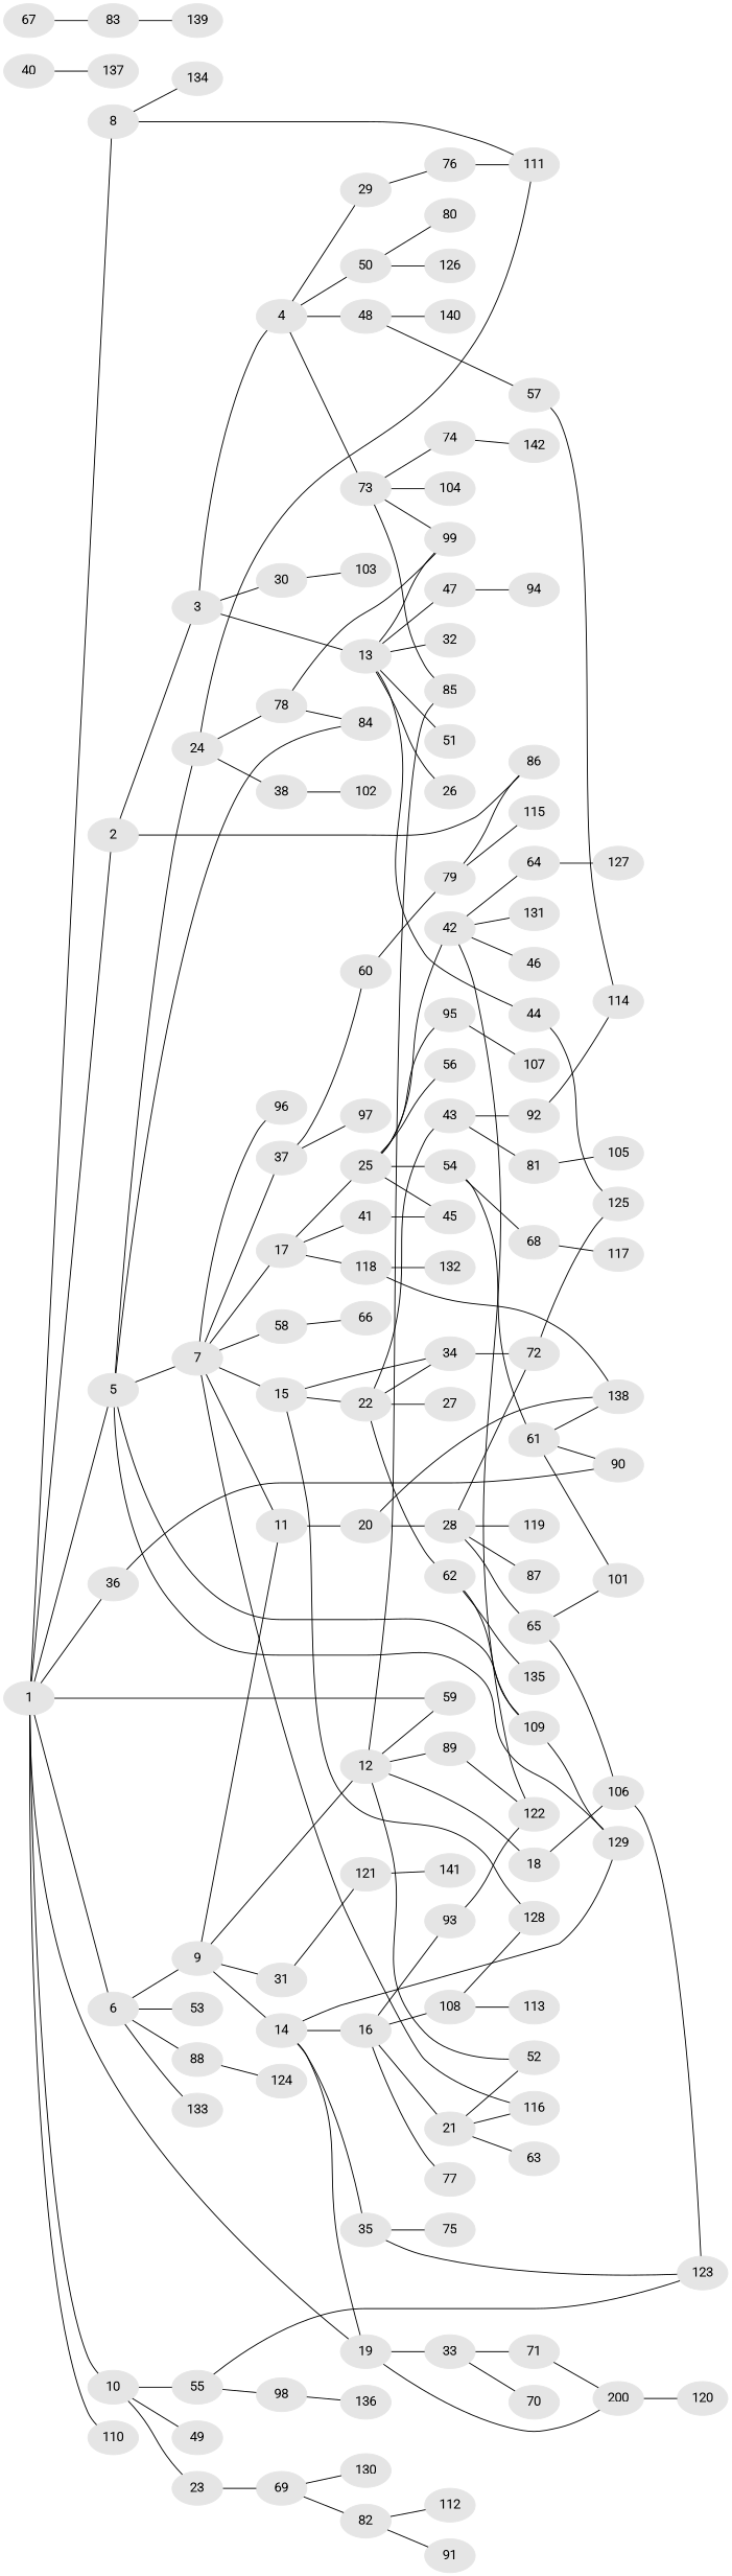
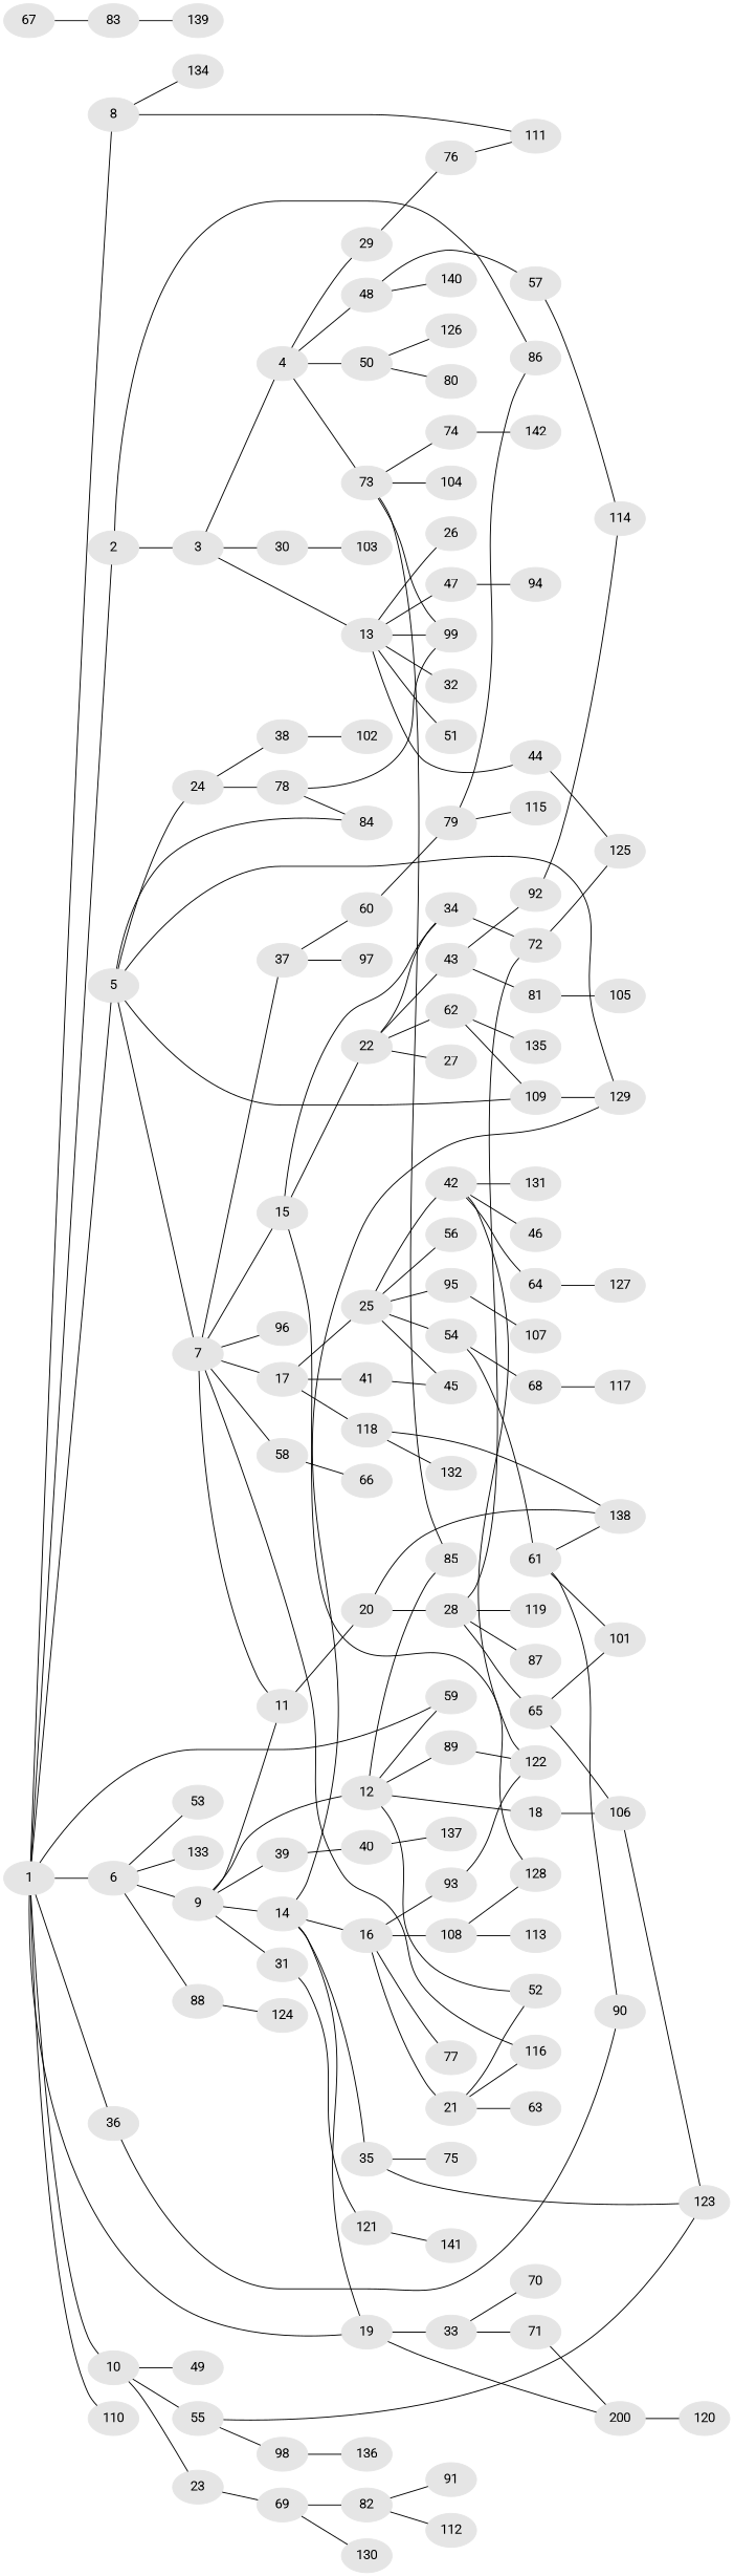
  graph {
    fontname=Roboto
    rankdir=LR
    node [color=gray90 fontname=Roboto style=filled]
    edge [fontname=Roboto]
    1
    2
    5
    6
    8
    10
    19
    36
    59
    110
    3
    86
    7
    24
    84
    109
    129
    9
    53
    88
    133
    111
    134
    23
    49
    55
    33
    n28 [label=200]
    90
    4
    13
    30
    29
    48
    50
    73
    26
    32
    44
    47
    51
    99
    103
    76
    57
    140
    80
    126
    85
    74
    104
    11
    15
    17
    37
    58
    96
    116
    38
    78
    12
    14
    31
+   39
    124
    20
    22
    34
    128
    25
    41
    118
    60
    97
    66
    18
    52
    89
    16
    35
    121
    40
    69
    123
    98
    28
    138
    106
    122
    125
    94
    21
    77
    93
    108
    75
    27
    43
    62
    72
    63
    113
    42
    45
    54
    56
    95
    132
    70
    71
    120
    65
    87
    119
    81
    92
    135
    82
    130
    102
    46
    64
    131
    61
    68
    107
    101
    141
    79
    137
    67
    83
    127
    105
    114
    117
    136
    115
    139
    91
    112
    142
    1 -- 2
    1 -- 5
    1 -- 6
    1 -- 8
    1 -- 10
    1 -- 19
    1 -- 36
    1 -- 59
    1 -- 110
    2 -- 3
    2 -- 86
    5 -- 7
    5 -- 24
    5 -- 84
    5 -- 109
    5 -- 129
    6 -- 9
    6 -- 53
    6 -- 88
    6 -- 133
    8 -- 111
    8 -- 134
    10 -- 23
    10 -- 49
    10 -- 55
    19 -- 33
    19 -- n28
    36 -- 90
    3 -- 4
    3 -- 13
    3 -- 30
    7 -- 11
    7 -- 15
    7 -- 17
    7 -- 37
    7 -- 58
    7 -- 96
    7 -- 116
-   24 -- 111
    24 -- 38
    24 -- 78
    109 -- 129
    9 -- 11
    9 -- 12
    9 -- 14
    9 -- 31
+   9 -- 39
    88 -- 124
    23 -- 69
    55 -- 123
    55 -- 98
    33 -- 70
    33 -- 71
    n28 -- 120
    4 -- 29
    4 -- 48
    4 -- 50
    4 -- 73
    13 -- 26
    13 -- 32
    13 -- 44
    13 -- 47
    13 -- 51
    13 -- 99
    30 -- 103
    29 -- 76
    48 -- 57
    48 -- 140
    50 -- 80
    50 -- 126
    73 -- 99
    73 -- 85
    73 -- 74
    73 -- 104
    44 -- 125
    47 -- 94
    76 -- 111
    57 -- 114
    74 -- 142
    11 -- 20
    15 -- 22
    15 -- 34
    15 -- 128
    17 -- 25
    17 -- 41
    17 -- 118
    37 -- 60
    37 -- 97
    58 -- 66
    38 -- 102
    78 -- 84
    78 -- 99
    12 -- 59
    12 -- 85
    12 -- 18
    12 -- 52
    12 -- 89
    14 -- 19
    14 -- 129
    14 -- 16
    14 -- 35
    31 -- 121
+   39 -- 40
    20 -- 28
    20 -- 138
    22 -- 34
    22 -- 27
    22 -- 43
    22 -- 62
    34 -- 72
    25 -- 42
    25 -- 45
    25 -- 54
    25 -- 56
    25 -- 95
    41 -- 45
    118 -- 138
    118 -- 132
    60 -- 79
    18 -- 106
    89 -- 122
    16 -- 21
    16 -- 77
    16 -- 93
    16 -- 108
    35 -- 123
    35 -- 75
    121 -- 141
    40 -- 137
    69 -- 82
    69 -- 130
    98 -- 136
    28 -- 72
    28 -- 65
    28 -- 87
    28 -- 119
    106 -- 123
    21 -- 116
    21 -- 52
    21 -- 63
    93 -- 122
    108 -- 128
    108 -- 113
    43 -- 81
    43 -- 92
    62 -- 109
    62 -- 135
    72 -- 125
    42 -- 122
    42 -- 46
    42 -- 64
    42 -- 131
    54 -- 61
    54 -- 68
    95 -- 107
    71 -- n28
    65 -- 106
    65 -- 101
    81 -- 105
    92 -- 114
    82 -- 91
    82 -- 112
    64 -- 127
    61 -- 90
    61 -- 138
    61 -- 101
    68 -- 117
    79 -- 86
    79 -- 115
    67 -- 83
    83 -- 139
  }
